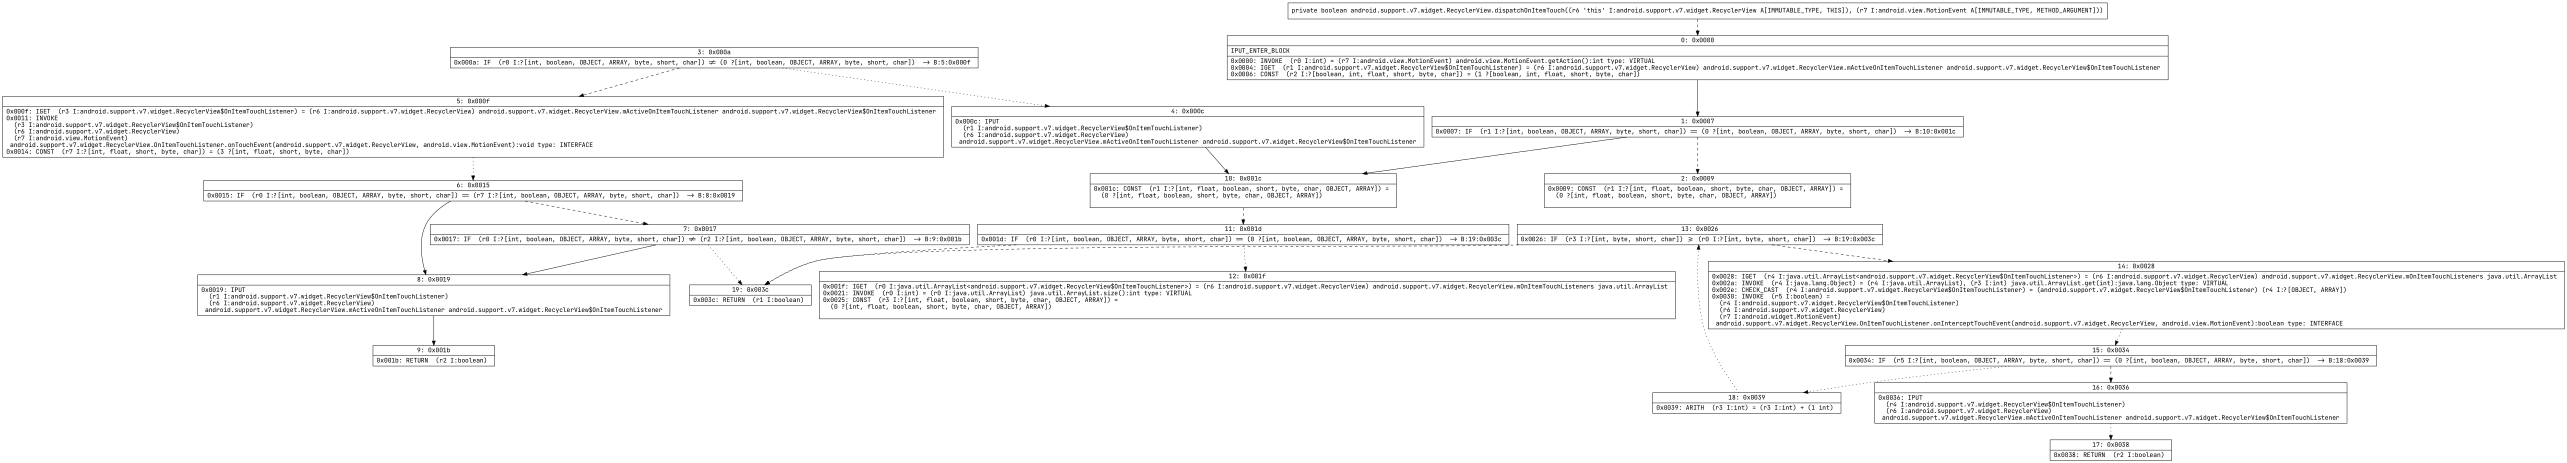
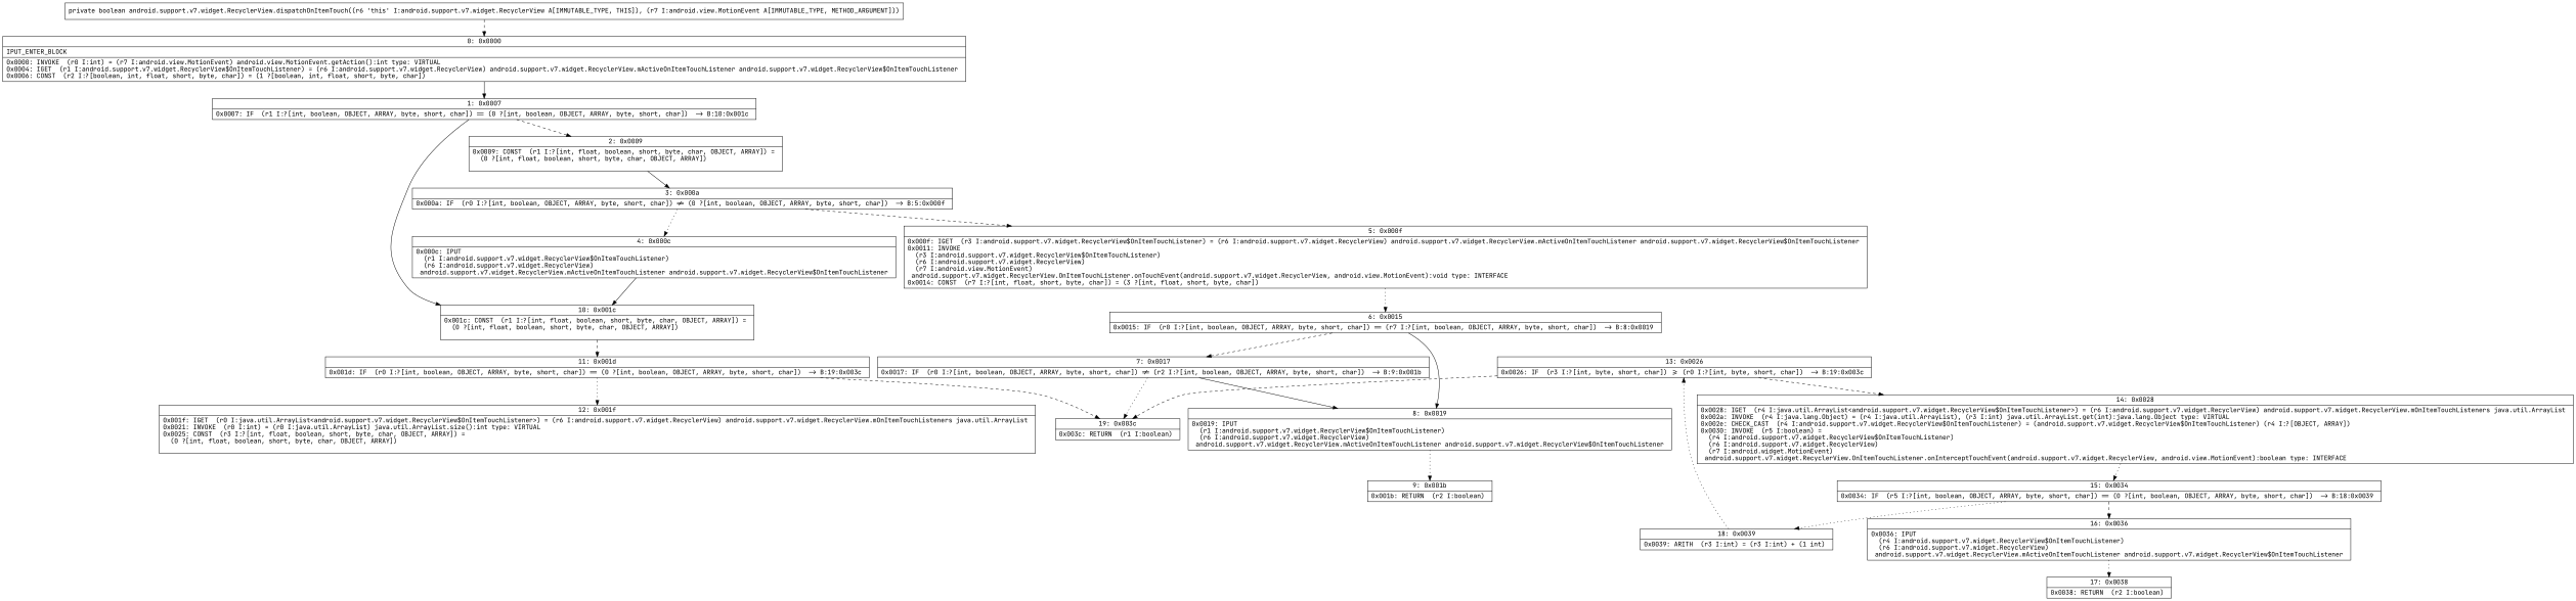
  digraph {
    fontname="JetBrains Mono"
    node [fontname="JetBrains Mono" shape=record]
    edge [fontname="JetBrains Mono" style=dashed]
    n1 [label="{0\:\ 0x0000|IPUT_ENTER_BLOCK\l|0x0000: INVOKE  (r0 I:int) = (r7 I:android.view.MotionEvent) android.view.MotionEvent.getAction():int type: VIRTUAL \l0x0004: IGET  (r1 I:android.support.v7.widget.RecyclerView$OnItemTouchListener) = (r6 I:android.support.v7.widget.RecyclerView) android.support.v7.widget.RecyclerView.mActiveOnItemTouchListener android.support.v7.widget.RecyclerView$OnItemTouchListener \l0x0006: CONST  (r2 I:?[boolean, int, float, short, byte, char]) = (1 ?[boolean, int, float, short, byte, char]) \l}"]
    n2 [label="{1\:\ 0x0007|0x0007: IF  (r1 I:?[int, boolean, OBJECT, ARRAY, byte, short, char]) == (0 ?[int, boolean, OBJECT, ARRAY, byte, short, char])  \-\> B:10:0x001c \l}"]
    n3 [label="{2\:\ 0x0009|0x0009: CONST  (r1 I:?[int, float, boolean, short, byte, char, OBJECT, ARRAY]) = \l  (0 ?[int, float, boolean, short, byte, char, OBJECT, ARRAY])\l \l}"]
    n4 [label="{10\:\ 0x001c|0x001c: CONST  (r1 I:?[int, float, boolean, short, byte, char, OBJECT, ARRAY]) = \l  (0 ?[int, float, boolean, short, byte, char, OBJECT, ARRAY])\l \l}"]
    n5 [label="{3\:\ 0x000a|0x000a: IF  (r0 I:?[int, boolean, OBJECT, ARRAY, byte, short, char]) != (0 ?[int, boolean, OBJECT, ARRAY, byte, short, char])  \-\> B:5:0x000f \l}"]
    n6 [label="{11\:\ 0x001d|0x001d: IF  (r0 I:?[int, boolean, OBJECT, ARRAY, byte, short, char]) == (0 ?[int, boolean, OBJECT, ARRAY, byte, short, char])  \-\> B:19:0x003c \l}"]
    n7 [label="{4\:\ 0x000c|0x000c: IPUT  \l  (r1 I:android.support.v7.widget.RecyclerView$OnItemTouchListener)\l  (r6 I:android.support.v7.widget.RecyclerView)\l android.support.v7.widget.RecyclerView.mActiveOnItemTouchListener android.support.v7.widget.RecyclerView$OnItemTouchListener \l}"]
    n8 [label="{5\:\ 0x000f|0x000f: IGET  (r3 I:android.support.v7.widget.RecyclerView$OnItemTouchListener) = (r6 I:android.support.v7.widget.RecyclerView) android.support.v7.widget.RecyclerView.mActiveOnItemTouchListener android.support.v7.widget.RecyclerView$OnItemTouchListener \l0x0011: INVOKE  \l  (r3 I:android.support.v7.widget.RecyclerView$OnItemTouchListener)\l  (r6 I:android.support.v7.widget.RecyclerView)\l  (r7 I:android.view.MotionEvent)\l android.support.v7.widget.RecyclerView.OnItemTouchListener.onTouchEvent(android.support.v7.widget.RecyclerView, android.view.MotionEvent):void type: INTERFACE \l0x0014: CONST  (r7 I:?[int, float, short, byte, char]) = (3 ?[int, float, short, byte, char]) \l}"]
    n9 [label="{6\:\ 0x0015|0x0015: IF  (r0 I:?[int, boolean, OBJECT, ARRAY, byte, short, char]) == (r7 I:?[int, boolean, OBJECT, ARRAY, byte, short, char])  \-\> B:8:0x0019 \l}"]
    n10 [label="{7\:\ 0x0017|0x0017: IF  (r0 I:?[int, boolean, OBJECT, ARRAY, byte, short, char]) != (r2 I:?[int, boolean, OBJECT, ARRAY, byte, short, char])  \-\> B:9:0x001b \l}"]
    n11 [label="{8\:\ 0x0019|0x0019: IPUT  \l  (r1 I:android.support.v7.widget.RecyclerView$OnItemTouchListener)\l  (r6 I:android.support.v7.widget.RecyclerView)\l android.support.v7.widget.RecyclerView.mActiveOnItemTouchListener android.support.v7.widget.RecyclerView$OnItemTouchListener \l}"]
    n12 [label="{19\:\ 0x003c|0x003c: RETURN  (r1 I:boolean) \l}"]
    n13 [label="{9\:\ 0x001b|0x001b: RETURN  (r2 I:boolean) \l}"]
    n14 [label="{12\:\ 0x001f|0x001f: IGET  (r0 I:java.util.ArrayList\<android.support.v7.widget.RecyclerView$OnItemTouchListener\>) = (r6 I:android.support.v7.widget.RecyclerView) android.support.v7.widget.RecyclerView.mOnItemTouchListeners java.util.ArrayList \l0x0021: INVOKE  (r0 I:int) = (r0 I:java.util.ArrayList) java.util.ArrayList.size():int type: VIRTUAL \l0x0025: CONST  (r3 I:?[int, float, boolean, short, byte, char, OBJECT, ARRAY]) = \l  (0 ?[int, float, boolean, short, byte, char, OBJECT, ARRAY])\l \l}"]
    n15 [label="{13\:\ 0x0026|0x0026: IF  (r3 I:?[int, byte, short, char]) \>= (r0 I:?[int, byte, short, char])  \-\> B:19:0x003c \l}"]
    n16 [label="{14\:\ 0x0028|0x0028: IGET  (r4 I:java.util.ArrayList\<android.support.v7.widget.RecyclerView$OnItemTouchListener\>) = (r6 I:android.support.v7.widget.RecyclerView) android.support.v7.widget.RecyclerView.mOnItemTouchListeners java.util.ArrayList \l0x002a: INVOKE  (r4 I:java.lang.Object) = (r4 I:java.util.ArrayList), (r3 I:int) java.util.ArrayList.get(int):java.lang.Object type: VIRTUAL \l0x002e: CHECK_CAST  (r4 I:android.support.v7.widget.RecyclerView$OnItemTouchListener) = (android.support.v7.widget.RecyclerView$OnItemTouchListener) (r4 I:?[OBJECT, ARRAY]) \l0x0030: INVOKE  (r5 I:boolean) = \l  (r4 I:android.support.v7.widget.RecyclerView$OnItemTouchListener)\l  (r6 I:android.support.v7.widget.RecyclerView)\l  (r7 I:android.widget.MotionEvent)\l android.support.v7.widget.RecyclerView.OnItemTouchListener.onInterceptTouchEvent(android.support.v7.widget.RecyclerView, android.view.MotionEvent):boolean type: INTERFACE \l}"]
    n17 [label="{15\:\ 0x0034|0x0034: IF  (r5 I:?[int, boolean, OBJECT, ARRAY, byte, short, char]) == (0 ?[int, boolean, OBJECT, ARRAY, byte, short, char])  \-\> B:18:0x0039 \l}"]
    n18 [label="{16\:\ 0x0036|0x0036: IPUT  \l  (r4 I:android.support.v7.widget.RecyclerView$OnItemTouchListener)\l  (r6 I:android.support.v7.widget.RecyclerView)\l android.support.v7.widget.RecyclerView.mActiveOnItemTouchListener android.support.v7.widget.RecyclerView$OnItemTouchListener \l}"]
    n19 [label="{18\:\ 0x0039|0x0039: ARITH  (r3 I:int) = (r3 I:int) + (1 int) \l}"]
    n20 [label="{17\:\ 0x0038|0x0038: RETURN  (r2 I:boolean) \l}"]
    n21 [label="{private boolean android.support.v7.widget.RecyclerView.dispatchOnItemTouch((r6 'this' I:android.support.v7.widget.RecyclerView A[IMMUTABLE_TYPE, THIS]), (r7 I:android.view.MotionEvent A[IMMUTABLE_TYPE, METHOD_ARGUMENT])) }"]
    n1 -> n2 [style=solid]
    n2 -> n3
    n2 -> n4 [style=solid]
+   n3 -> n5 [style=solid]
    n4 -> n6
    n5 -> n7 [style=dotted]
    n5 -> n8
    n6 -> n12
    n6 -> n14 [style=dotted]
    n7 -> n4 [style=solid]
    n8 -> n9 [style=dotted]
    n9 -> n10
    n9 -> n11 [style=solid]
    n10 -> n11 [style=solid]
    n10 -> n12 [style=dotted]
-   n11 -> n13 [style=solid]
+   n11 -> n13 [style=dotted]
    n15 -> n12
    n15 -> n16
    n16 -> n17 [style=dotted]
    n17 -> n18
    n17 -> n19 [style=dotted]
    n18 -> n20 [style=dotted]
    n19 -> n15 [style=dotted]
    n21 -> n1
  }
